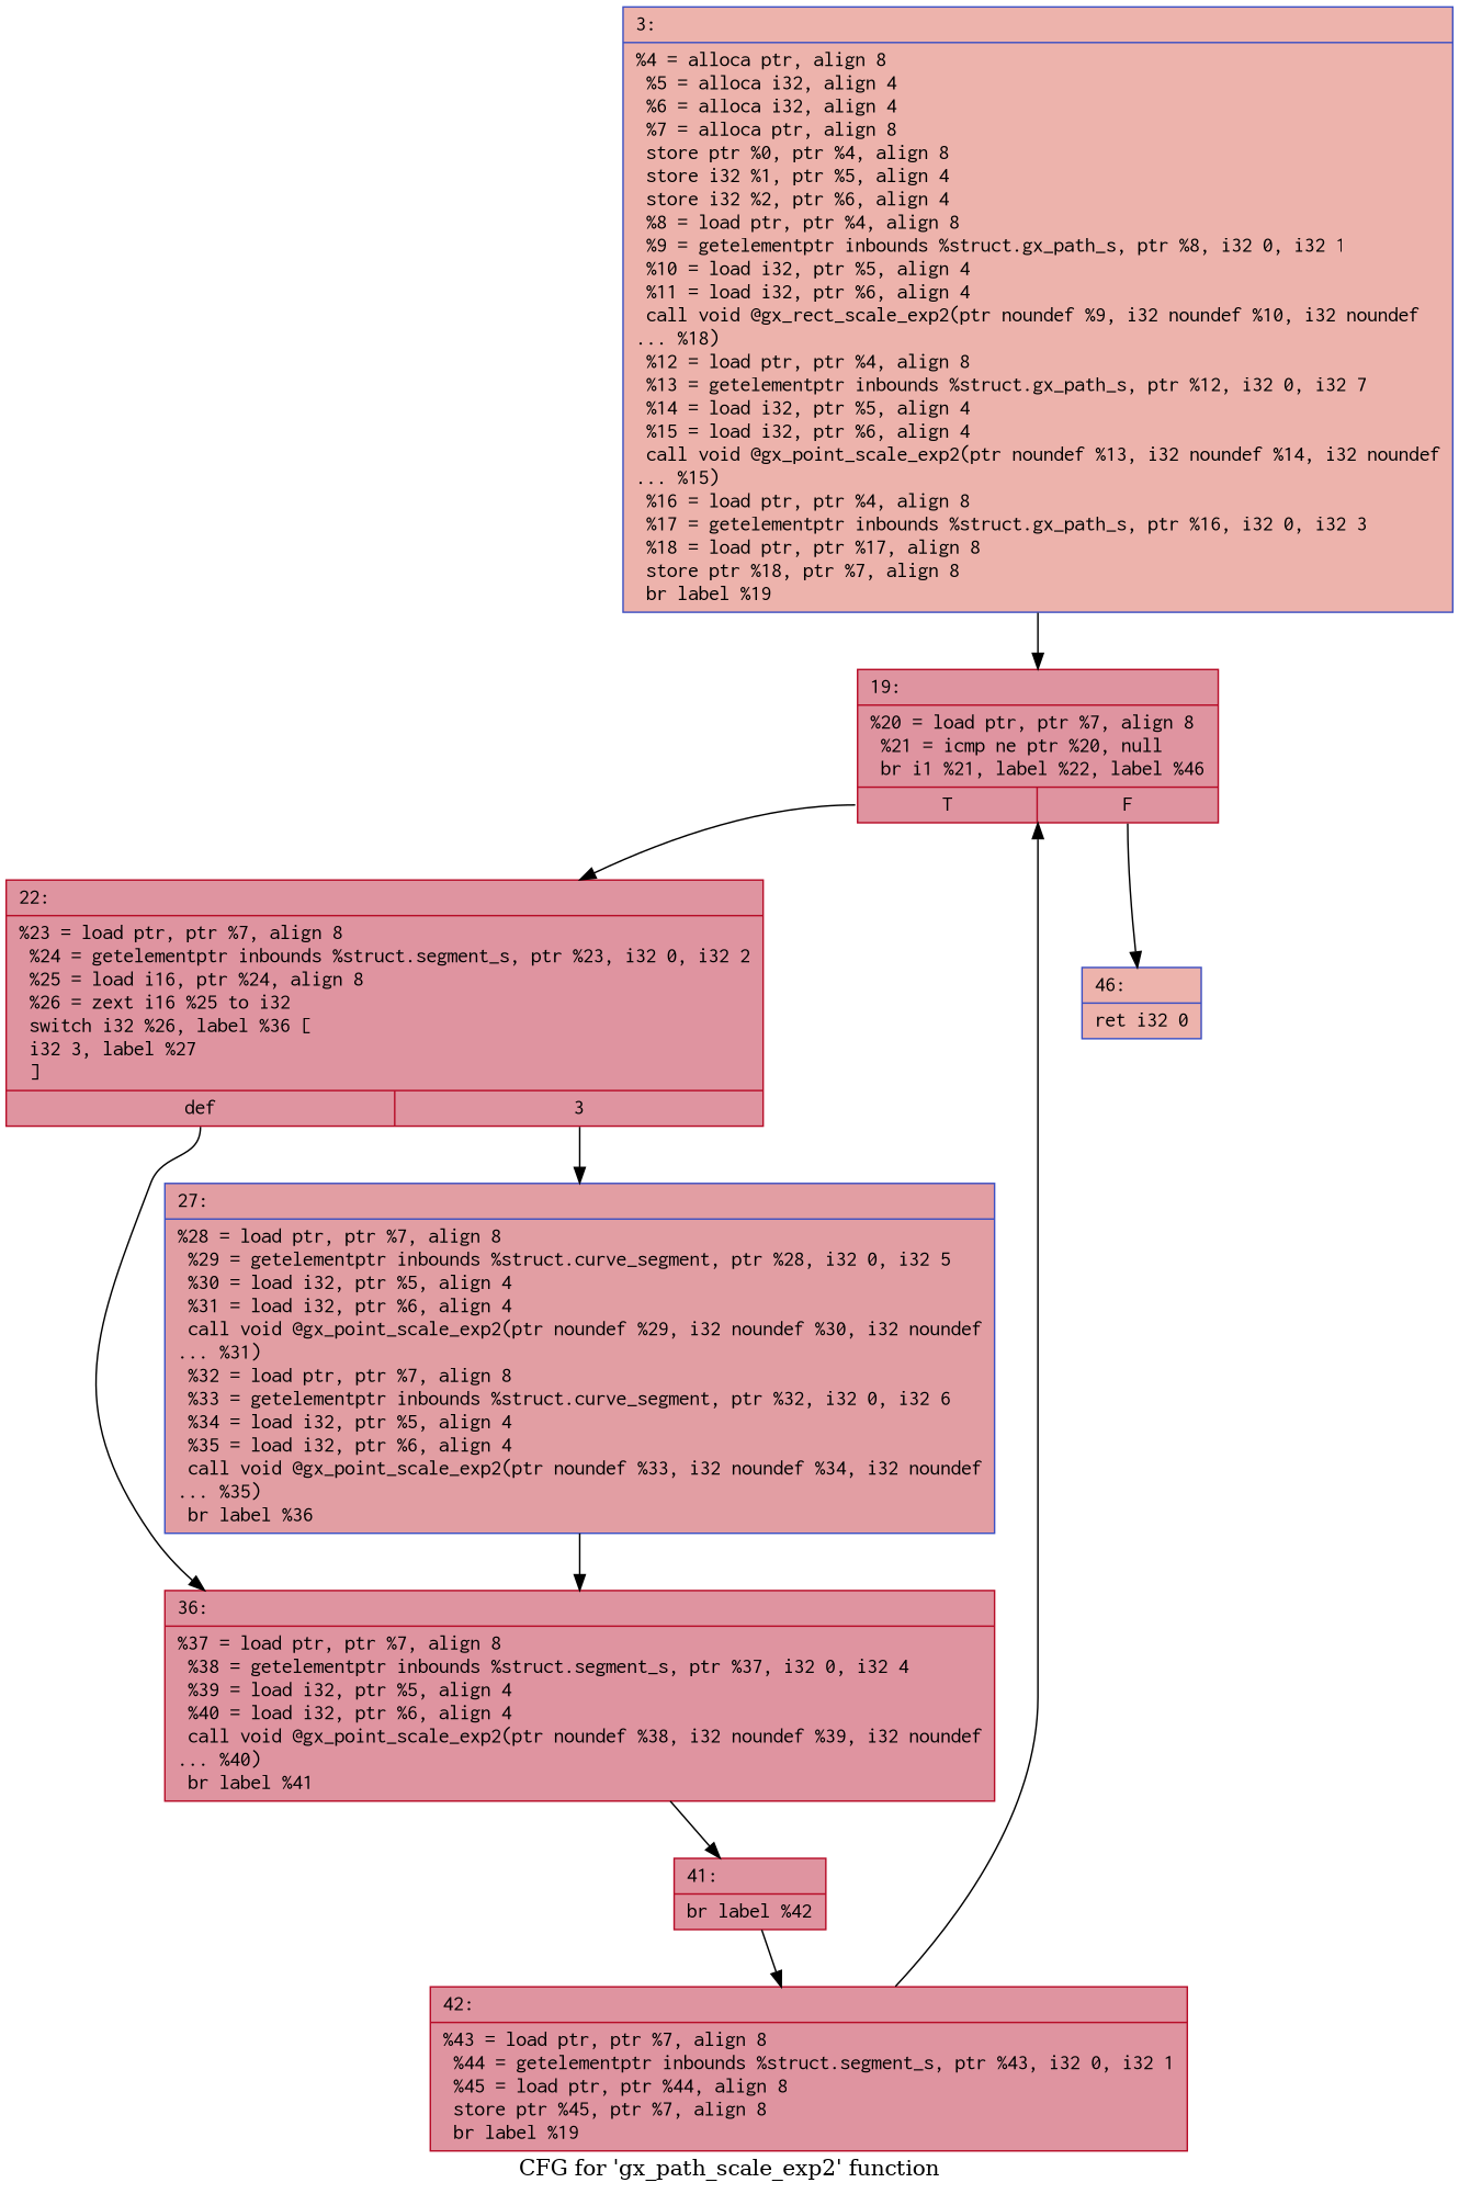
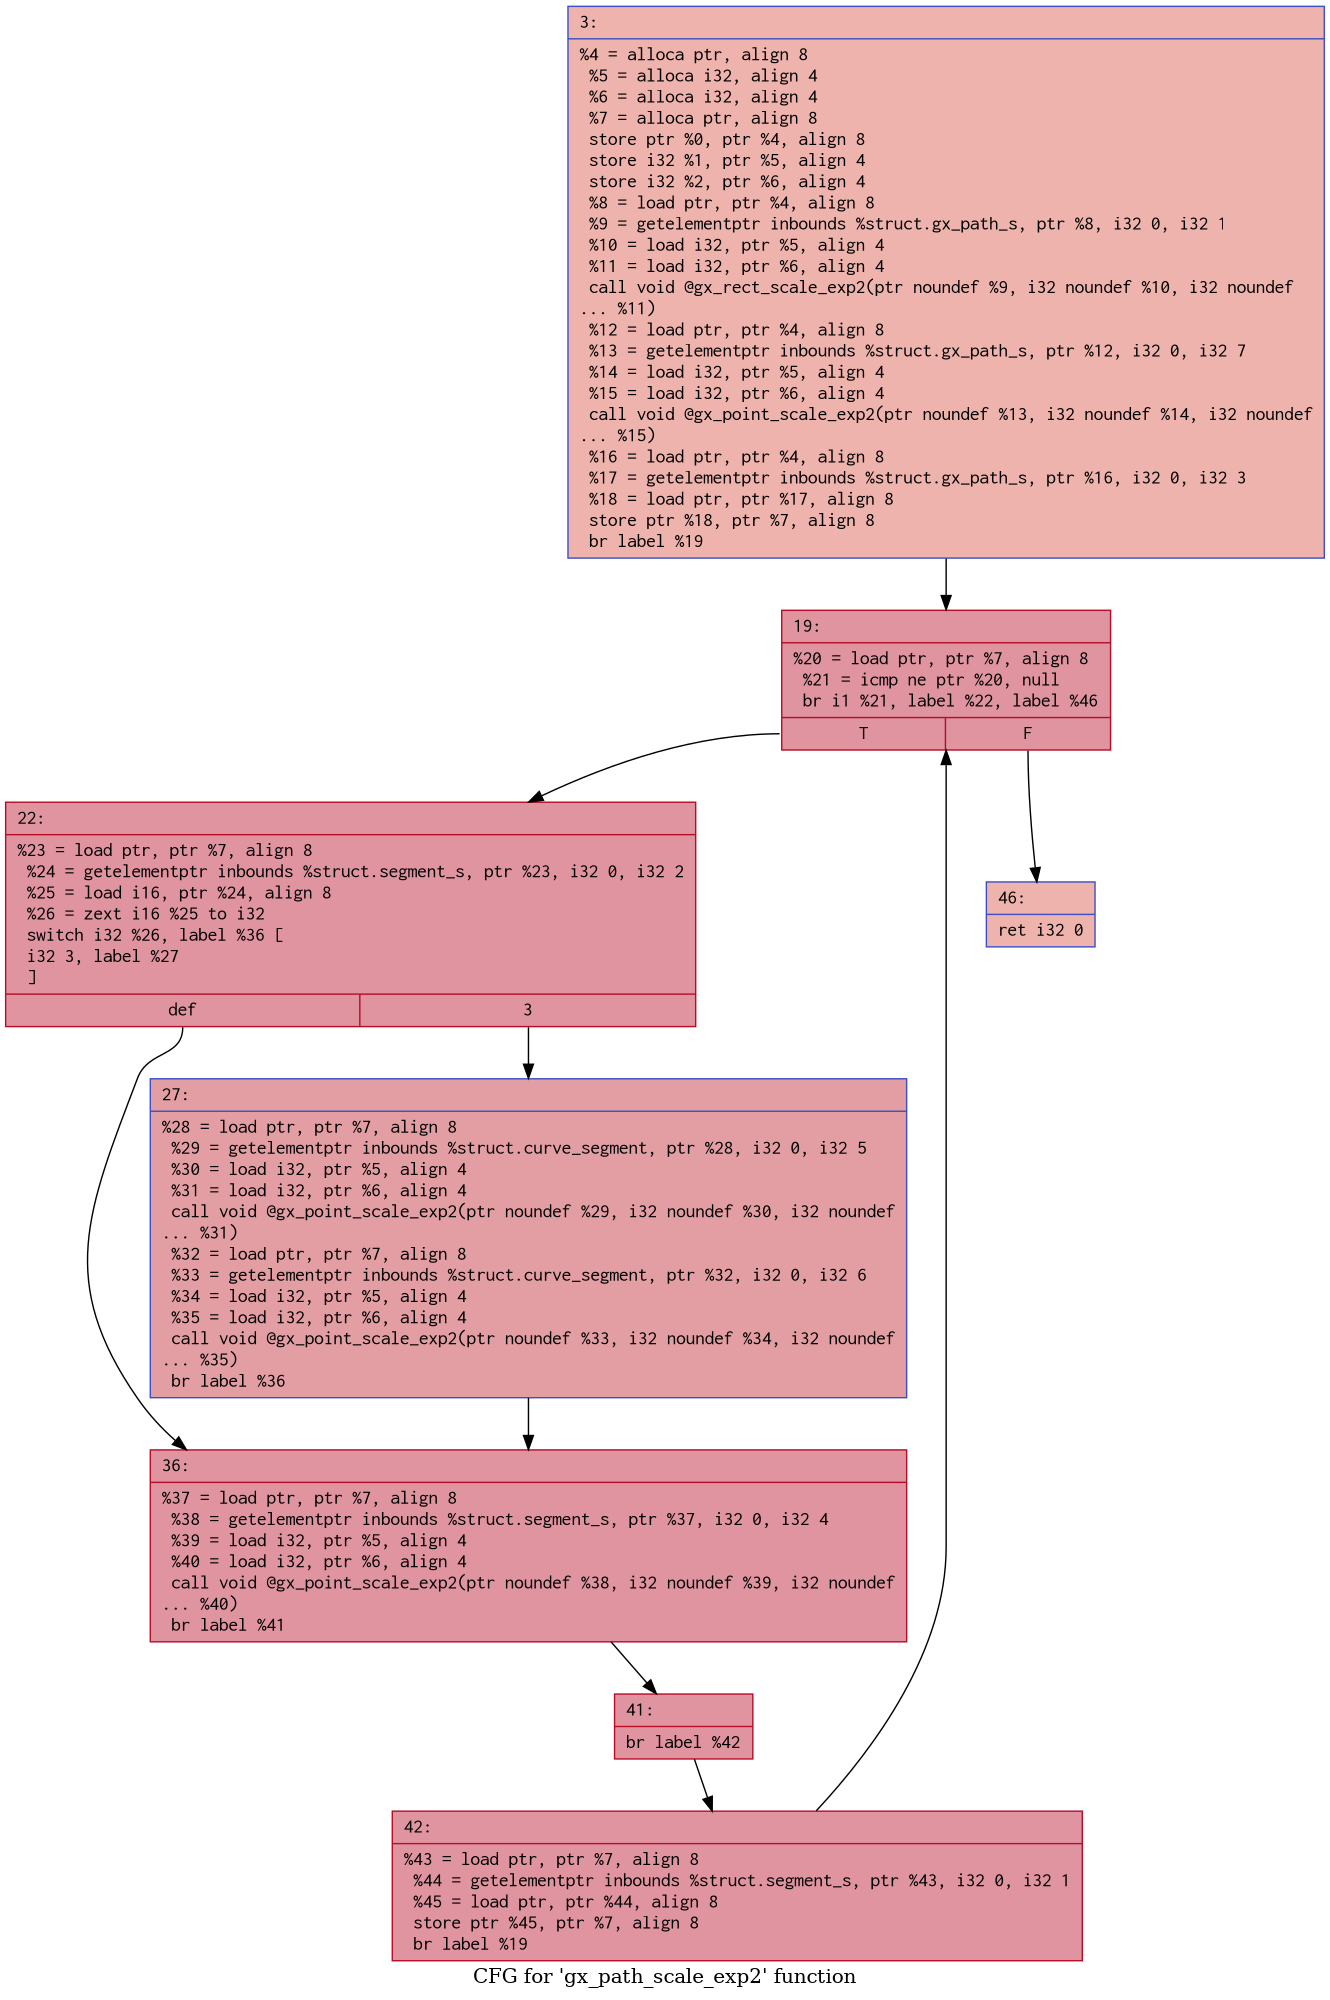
  digraph {
    label="CFG for 'gx_path_scale_exp2' function"
    node [color="#b70d28ff" fillcolor="#b70d2870" fontname=Courier shape=record style=filled]
-   n1 [color="#3d50c3ff" fillcolor="#d6524470" label="{3:\l|  %4 = alloca ptr, align 8\l  %5 = alloca i32, align 4\l  %6 = alloca i32, align 4\l  %7 = alloca ptr, align 8\l  store ptr %0, ptr %4, align 8\l  store i32 %1, ptr %5, align 4\l  store i32 %2, ptr %6, align 4\l  %8 = load ptr, ptr %4, align 8\l  %9 = getelementptr inbounds %struct.gx_path_s, ptr %8, i32 0, i32 1\l  %10 = load i32, ptr %5, align 4\l  %11 = load i32, ptr %6, align 4\l  call void @gx_rect_scale_exp2(ptr noundef %9, i32 noundef %10, i32 noundef\l... %18)\l  %12 = load ptr, ptr %4, align 8\l  %13 = getelementptr inbounds %struct.gx_path_s, ptr %12, i32 0, i32 7\l  %14 = load i32, ptr %5, align 4\l  %15 = load i32, ptr %6, align 4\l  call void @gx_point_scale_exp2(ptr noundef %13, i32 noundef %14, i32 noundef\l... %15)\l  %16 = load ptr, ptr %4, align 8\l  %17 = getelementptr inbounds %struct.gx_path_s, ptr %16, i32 0, i32 3\l  %18 = load ptr, ptr %17, align 8\l  store ptr %18, ptr %7, align 8\l  br label %19\l}"]
+   n1 [color="#3d50c3ff" fillcolor="#d6524470" label="{3:\l|  %4 = alloca ptr, align 8\l  %5 = alloca i32, align 4\l  %6 = alloca i32, align 4\l  %7 = alloca ptr, align 8\l  store ptr %0, ptr %4, align 8\l  store i32 %1, ptr %5, align 4\l  store i32 %2, ptr %6, align 4\l  %8 = load ptr, ptr %4, align 8\l  %9 = getelementptr inbounds %struct.gx_path_s, ptr %8, i32 0, i32 1\l  %10 = load i32, ptr %5, align 4\l  %11 = load i32, ptr %6, align 4\l  call void @gx_rect_scale_exp2(ptr noundef %9, i32 noundef %10, i32 noundef\l... %11)\l  %12 = load ptr, ptr %4, align 8\l  %13 = getelementptr inbounds %struct.gx_path_s, ptr %12, i32 0, i32 7\l  %14 = load i32, ptr %5, align 4\l  %15 = load i32, ptr %6, align 4\l  call void @gx_point_scale_exp2(ptr noundef %13, i32 noundef %14, i32 noundef\l... %15)\l  %16 = load ptr, ptr %4, align 8\l  %17 = getelementptr inbounds %struct.gx_path_s, ptr %16, i32 0, i32 3\l  %18 = load ptr, ptr %17, align 8\l  store ptr %18, ptr %7, align 8\l  br label %19\l}"]
    n2 [label="{19:\l|  %20 = load ptr, ptr %7, align 8\l  %21 = icmp ne ptr %20, null\l  br i1 %21, label %22, label %46\l|{<s0>T|<s1>F}}"]
    n3 [label="{22:\l|  %23 = load ptr, ptr %7, align 8\l  %24 = getelementptr inbounds %struct.segment_s, ptr %23, i32 0, i32 2\l  %25 = load i16, ptr %24, align 8\l  %26 = zext i16 %25 to i32\l  switch i32 %26, label %36 [\l    i32 3, label %27\l  ]\l|{<s0>def|<s1>3}}"]
    n4 [color="#3d50c3ff" fillcolor="#d6524470" label="{46:\l|  ret i32 0\l}"]
    n5 [label="{36:\l|  %37 = load ptr, ptr %7, align 8\l  %38 = getelementptr inbounds %struct.segment_s, ptr %37, i32 0, i32 4\l  %39 = load i32, ptr %5, align 4\l  %40 = load i32, ptr %6, align 4\l  call void @gx_point_scale_exp2(ptr noundef %38, i32 noundef %39, i32 noundef\l... %40)\l  br label %41\l}"]
    n6 [color="#3d50c3ff" fillcolor="#be242e70" label="{27:\l|  %28 = load ptr, ptr %7, align 8\l  %29 = getelementptr inbounds %struct.curve_segment, ptr %28, i32 0, i32 5\l  %30 = load i32, ptr %5, align 4\l  %31 = load i32, ptr %6, align 4\l  call void @gx_point_scale_exp2(ptr noundef %29, i32 noundef %30, i32 noundef\l... %31)\l  %32 = load ptr, ptr %7, align 8\l  %33 = getelementptr inbounds %struct.curve_segment, ptr %32, i32 0, i32 6\l  %34 = load i32, ptr %5, align 4\l  %35 = load i32, ptr %6, align 4\l  call void @gx_point_scale_exp2(ptr noundef %33, i32 noundef %34, i32 noundef\l... %35)\l  br label %36\l}"]
    n7 [label="{41:\l|  br label %42\l}"]
    n8 [label="{42:\l|  %43 = load ptr, ptr %7, align 8\l  %44 = getelementptr inbounds %struct.segment_s, ptr %43, i32 0, i32 1\l  %45 = load ptr, ptr %44, align 8\l  store ptr %45, ptr %7, align 8\l  br label %19\l}"]
    n1 -> n2
    n2 -> n3 [tailport=s0]
    n2 -> n4 [tailport=s1]
    n3 -> n5 [tailport=s0]
    n3 -> n6 [tailport=s1]
    n5 -> n7
    n6 -> n5
    n7 -> n8
    n8 -> n2
  }
